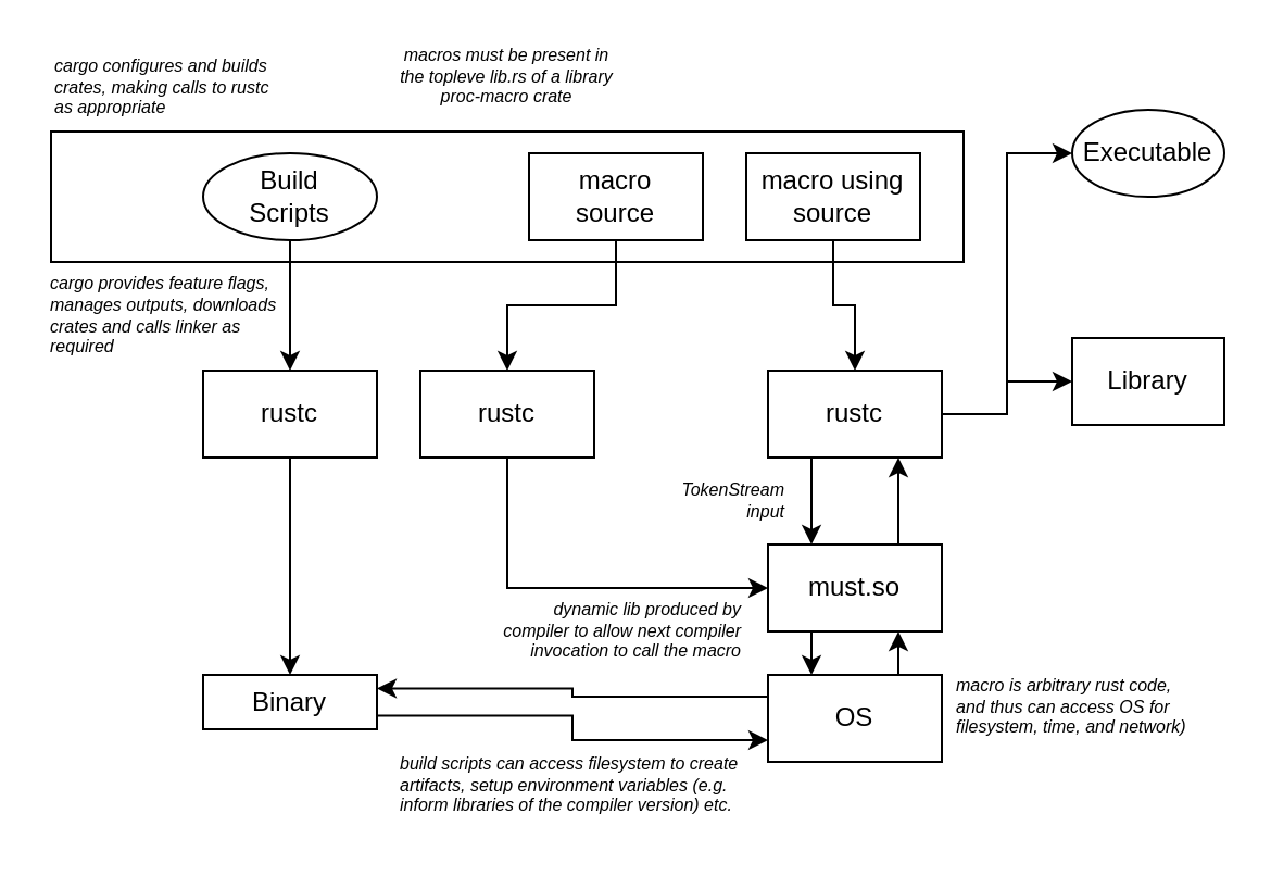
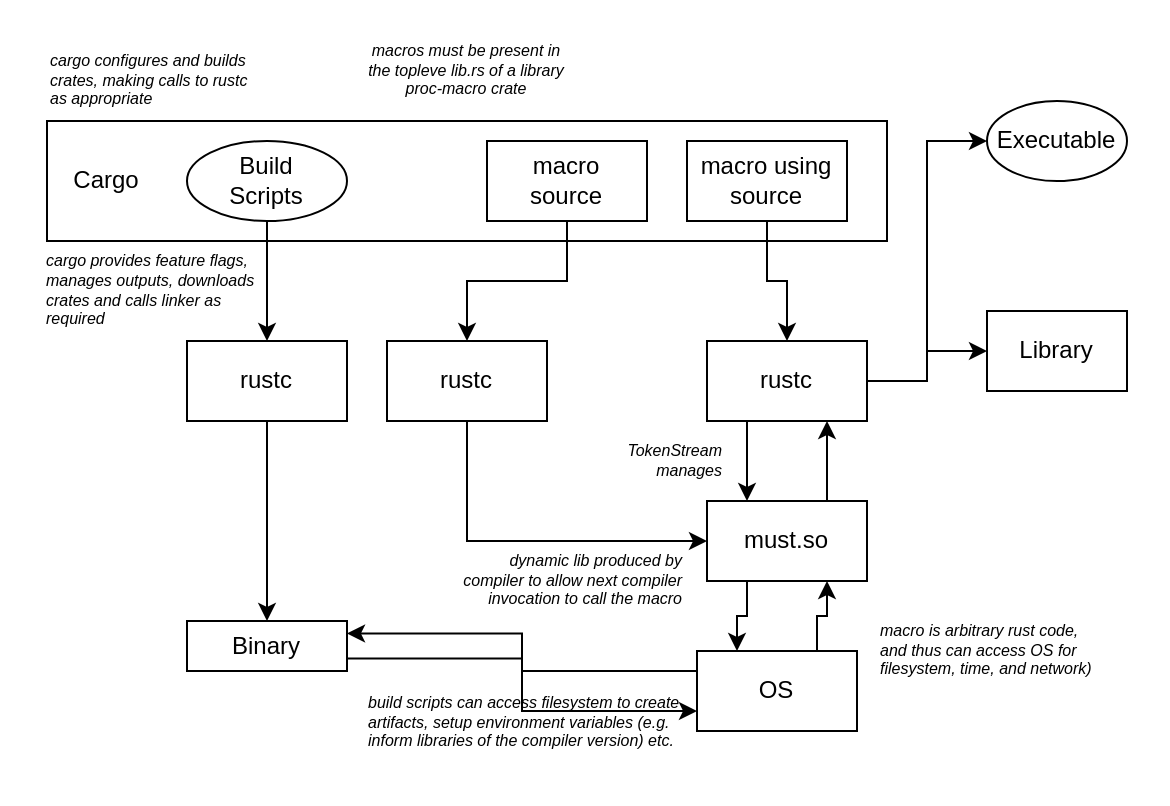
  <mxCell id="0" />
  <mxCell id="1" parent="0" />
  <mxCell id="2" style="edgeStyle=orthogonalEdgeStyle;rounded=0;html=1;exitX=1;exitY=0.5;exitDx=0;exitDy=0;entryX=0;entryY=0.5;entryDx=0;entryDy=0;" edge="1" parent="1" source="5" target="25"><mxGeometry relative="1" as="geometry"><mxPoint x="473" y="200" as="targetPoint" /></mxGeometry></mxCell>
  <mxCell id="3" style="edgeStyle=orthogonalEdgeStyle;rounded=0;html=1;exitX=0.25;exitY=1;exitDx=0;exitDy=0;entryX=0.25;entryY=0;entryDx=0;entryDy=0;" edge="1" parent="1" source="5" target="8"><mxGeometry relative="1" as="geometry" /></mxCell>
  <mxCell id="4" style="edgeStyle=orthogonalEdgeStyle;rounded=0;html=1;exitX=1;exitY=0.5;exitDx=0;exitDy=0;entryX=0;entryY=0.5;entryDx=0;entryDy=0;fontSize=8;" edge="1" parent="1" source="5" target="24"><mxGeometry relative="1" as="geometry" /></mxCell>
  <mxCell id="5" value="rustc" style="rounded=0;whiteSpace=wrap;html=1;" vertex="1" parent="1"><mxGeometry x="353" y="170" width="80" height="40" as="geometry" /></mxCell>
  <mxCell id="6" style="edgeStyle=orthogonalEdgeStyle;rounded=0;html=1;exitX=0.75;exitY=0;exitDx=0;exitDy=0;entryX=0.75;entryY=1;entryDx=0;entryDy=0;" edge="1" parent="1" source="8" target="5"><mxGeometry relative="1" as="geometry" /></mxCell>
  <mxCell id="7" style="edgeStyle=orthogonalEdgeStyle;rounded=0;html=1;exitX=0.25;exitY=1;exitDx=0;exitDy=0;entryX=0.25;entryY=0;entryDx=0;entryDy=0;fontSize=8;" edge="1" parent="1" source="8" target="22"><mxGeometry relative="1" as="geometry" /></mxCell>
  <mxCell id="8" value="must.so" style="rounded=0;whiteSpace=wrap;html=1;" vertex="1" parent="1"><mxGeometry x="353" y="250" width="80" height="40" as="geometry" /></mxCell>
  <mxCell id="9" style="edgeStyle=orthogonalEdgeStyle;html=1;exitX=0.5;exitY=1;exitDx=0;exitDy=0;entryX=0;entryY=0.5;entryDx=0;entryDy=0;rounded=0;" edge="1" parent="1" source="10" target="8"><mxGeometry relative="1" as="geometry" /></mxCell>
  <mxCell id="10" value="rustc" style="rounded=0;whiteSpace=wrap;html=1;" vertex="1" parent="1"><mxGeometry x="193" y="170" width="80" height="40" as="geometry" /></mxCell>
  <mxCell id="11" value="" style="rounded=0;whiteSpace=wrap;html=1;" vertex="1" parent="1"><mxGeometry x="23" y="60" width="420" height="60" as="geometry" /></mxCell>
  <mxCell id="12" style="edgeStyle=orthogonalEdgeStyle;rounded=0;html=1;exitX=0.5;exitY=1;exitDx=0;exitDy=0;entryX=0.5;entryY=0;entryDx=0;entryDy=0;" edge="1" parent="1" source="13" target="10"><mxGeometry relative="1" as="geometry" /></mxCell>
  <mxCell id="13" value="macro&lt;br&gt;source" style="rounded=0;whiteSpace=wrap;html=1;" vertex="1" parent="1"><mxGeometry x="243" y="70" width="80" height="40" as="geometry" /></mxCell>
  <mxCell id="14" style="edgeStyle=orthogonalEdgeStyle;rounded=0;html=1;exitX=0.5;exitY=1;exitDx=0;exitDy=0;entryX=0.5;entryY=0;entryDx=0;entryDy=0;" edge="1" parent="1" source="15" target="5"><mxGeometry relative="1" as="geometry" /></mxCell>
  <mxCell id="15" value="macro using source" style="rounded=0;whiteSpace=wrap;html=1;" vertex="1" parent="1"><mxGeometry x="343" y="70" width="80" height="40" as="geometry" /></mxCell>
+ <mxCell id="16" value="Cargo" style="text;html=1;strokeColor=none;fillColor=none;align=center;verticalAlign=middle;whiteSpace=wrap;rounded=0;" vertex="1" parent="1"><mxGeometry x="23" y="75" width="60" height="30" as="geometry" /></mxCell>
  <mxCell id="17" value="macros must be present in the topleve lib.rs of a library proc-macro crate" style="text;html=1;strokeColor=none;fillColor=none;align=center;verticalAlign=middle;whiteSpace=wrap;rounded=0;fontSize=8;fontStyle=2" vertex="1" parent="1"><mxGeometry x="183" y="20" width="100" height="30" as="geometry" /></mxCell>
  <mxCell id="18" value="dynamic lib produced by compiler to allow next compiler invocation to call the macro" style="text;html=1;strokeColor=none;fillColor=none;align=right;verticalAlign=middle;whiteSpace=wrap;rounded=0;fontSize=8;fontStyle=2" vertex="1" parent="1"><mxGeometry x="223" y="275" width="120" height="30" as="geometry" /></mxCell>
  <mxCell id="19" value="cargo configures and builds crates, making calls to rustc as appropriate" style="text;html=1;strokeColor=none;fillColor=none;align=left;verticalAlign=middle;whiteSpace=wrap;rounded=0;fontSize=8;fontStyle=2" vertex="1" parent="1"><mxGeometry x="23" y="20" width="110" height="40" as="geometry" /></mxCell>
  <mxCell id="20" style="edgeStyle=orthogonalEdgeStyle;rounded=0;html=1;exitX=0.75;exitY=0;exitDx=0;exitDy=0;entryX=0.75;entryY=1;entryDx=0;entryDy=0;fontSize=8;" edge="1" parent="1" source="22" target="8"><mxGeometry relative="1" as="geometry" /></mxCell>
  <mxCell id="21" style="edgeStyle=orthogonalEdgeStyle;rounded=0;html=1;exitX=0;exitY=0.25;exitDx=0;exitDy=0;entryX=1;entryY=0.25;entryDx=0;entryDy=0;fontSize=8;" edge="1" parent="1" source="22" target="32"><mxGeometry relative="1" as="geometry" /></mxCell>
- <mxCell id="22" value="OS" style="rounded=0;whiteSpace=wrap;html=1;" vertex="1" parent="1"><mxGeometry x="353" y="310" width="80" height="40" as="geometry" /></mxCell>
+ <mxCell id="22" value="OS" style="rounded=0;whiteSpace=wrap;html=1;" vertex="1" parent="1"><mxGeometry x="348" y="325" width="80" height="40" as="geometry" /></mxCell>
  <mxCell id="23" value="macro is arbitrary rust code, and thus can access OS for filesystem, time, and network)" style="text;html=1;strokeColor=none;fillColor=none;align=left;verticalAlign=middle;whiteSpace=wrap;rounded=0;fontSize=8;fontStyle=2" vertex="1" parent="1"><mxGeometry x="438" y="305" width="110" height="40" as="geometry" /></mxCell>
  <mxCell id="24" value="Executable" style="ellipse;whiteSpace=wrap;html=1;" vertex="1" parent="1"><mxGeometry x="493" y="50" width="70" height="40" as="geometry" /></mxCell>
  <mxCell id="25" value="Library" style="rounded=0;whiteSpace=wrap;html=1;" vertex="1" parent="1"><mxGeometry x="493" y="155" width="70" height="40" as="geometry" /></mxCell>
- <mxCell id="26" value="TokenStream &lt;br&gt;input" style="text;html=1;strokeColor=none;fillColor=none;align=right;verticalAlign=middle;whiteSpace=wrap;rounded=0;fontSize=8;fontStyle=2" vertex="1" parent="1"><mxGeometry x="303" y="210" width="60" height="40" as="geometry" /></mxCell>
+ <mxCell id="26" value="TokenStream &lt;br&gt;manages" style="text;html=1;strokeColor=none;fillColor=none;align=right;verticalAlign=middle;whiteSpace=wrap;rounded=0;fontSize=8;fontStyle=2" vertex="1" parent="1"><mxGeometry x="303" y="210" width="60" height="40" as="geometry" /></mxCell>
  <mxCell id="27" style="edgeStyle=orthogonalEdgeStyle;rounded=0;html=1;exitX=0.5;exitY=1;exitDx=0;exitDy=0;entryX=0.5;entryY=0;entryDx=0;entryDy=0;fontSize=8;" edge="1" parent="1" source="28" target="30"><mxGeometry relative="1" as="geometry" /></mxCell>
  <mxCell id="28" value="Build &lt;br&gt;Scripts" style="ellipse;whiteSpace=wrap;html=1;" vertex="1" parent="1"><mxGeometry x="93" y="70" width="80" height="40" as="geometry" /></mxCell>
  <mxCell id="29" style="edgeStyle=orthogonalEdgeStyle;rounded=0;html=1;exitX=0.5;exitY=1;exitDx=0;exitDy=0;entryX=0.5;entryY=0;entryDx=0;entryDy=0;fontSize=8;" edge="1" parent="1" source="30" target="32"><mxGeometry relative="1" as="geometry" /></mxCell>
  <mxCell id="30" value="rustc" style="rounded=0;whiteSpace=wrap;html=1;" vertex="1" parent="1"><mxGeometry x="93" y="170" width="80" height="40" as="geometry" /></mxCell>
  <mxCell id="31" style="edgeStyle=orthogonalEdgeStyle;rounded=0;html=1;exitX=1;exitY=0.75;exitDx=0;exitDy=0;entryX=0;entryY=0.75;entryDx=0;entryDy=0;fontSize=8;" edge="1" parent="1" source="32" target="22"><mxGeometry relative="1" as="geometry" /></mxCell>
  <mxCell id="32" value="Binary" style="rounded=0;whiteSpace=wrap;html=1;" vertex="1" parent="1"><mxGeometry x="93" y="310" width="80" height="25" as="geometry" /></mxCell>
  <mxCell id="33" value="build scripts can access filesystem to create artifacts, setup environment variables (e.g. inform libraries of the compiler version) etc." style="text;html=1;strokeColor=none;fillColor=none;align=left;verticalAlign=middle;whiteSpace=wrap;rounded=0;fontSize=8;fontStyle=2" vertex="1" parent="1"><mxGeometry x="182" y="341" width="160" height="40" as="geometry" /></mxCell>
  <mxCell id="34" value="cargo provides feature flags, manages outputs, downloads crates and calls linker as required" style="text;html=1;strokeColor=none;fillColor=none;align=left;verticalAlign=middle;whiteSpace=wrap;rounded=0;fontSize=8;fontStyle=2" vertex="1" parent="1"><mxGeometry x="20.5" y="130" width="115" height="30" as="geometry" /></mxCell>
